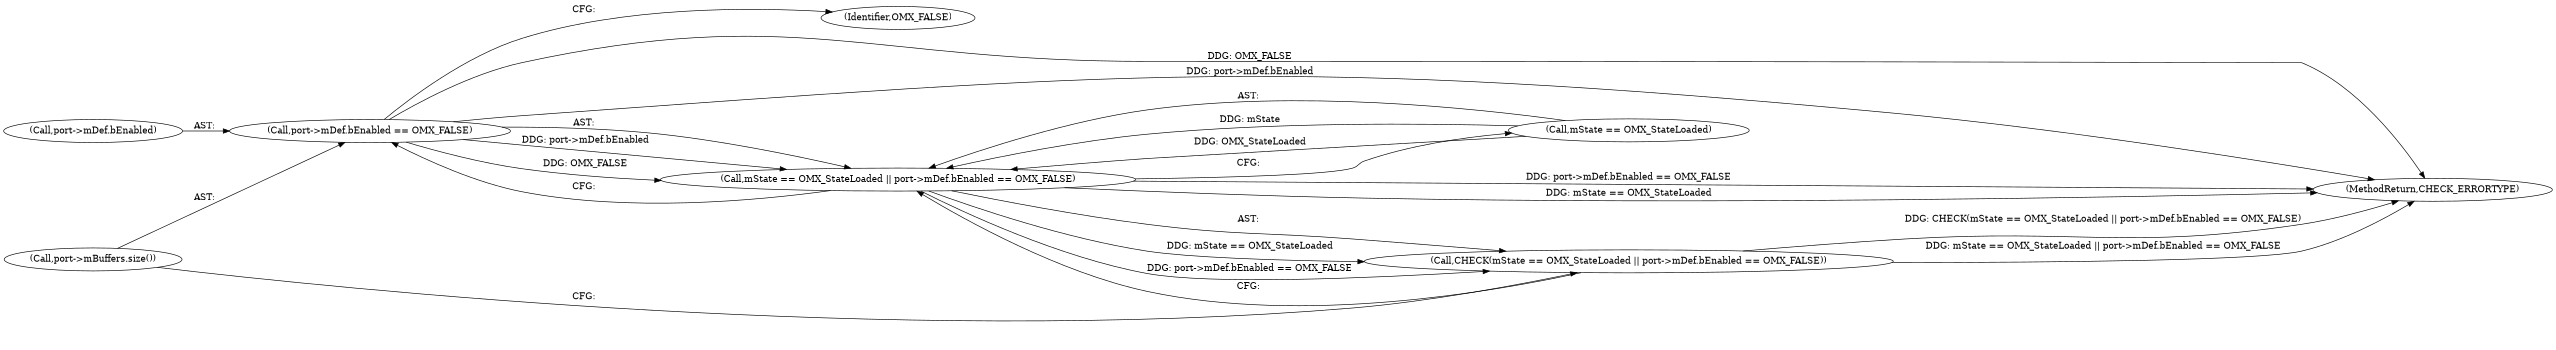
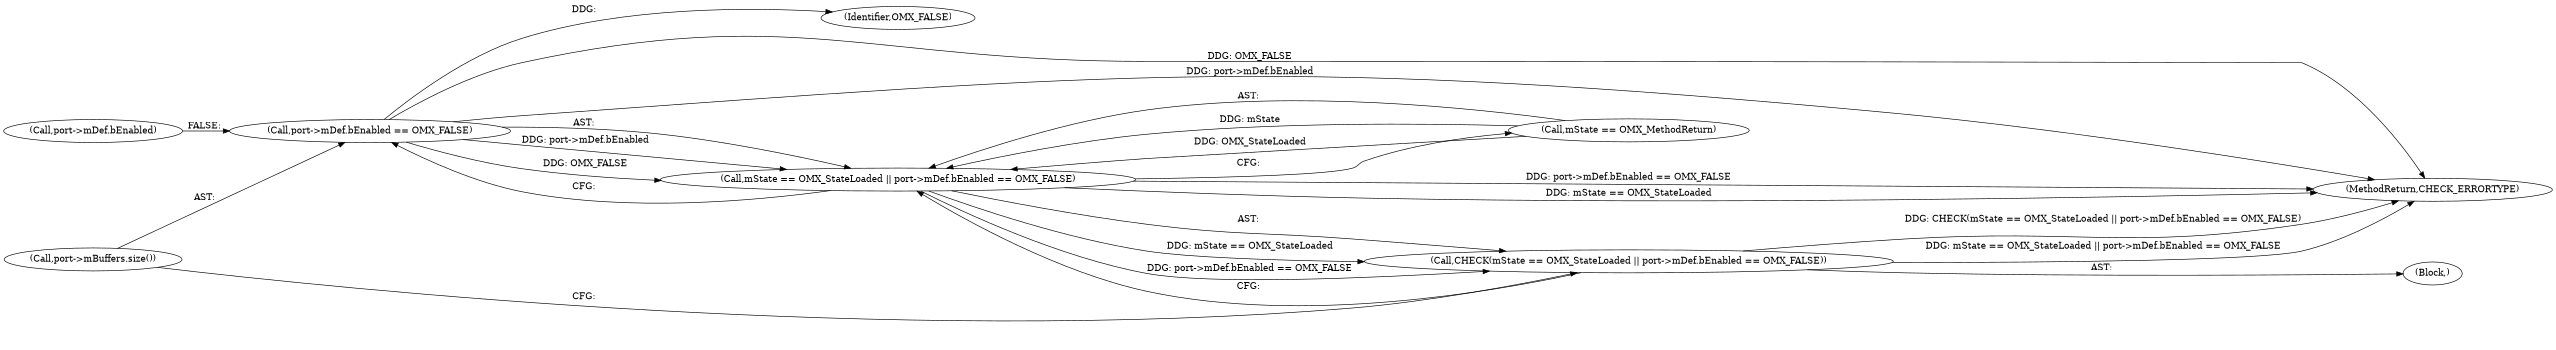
  digraph {
    rankdir=LR
    n1 [label="(Call,port->mDef.bEnabled == OMX_FALSE)"]
    n2 [label="(Call,mState == OMX_StateLoaded || port->mDef.bEnabled == OMX_FALSE)"]
    n3 [label="(Identifier,OMX_FALSE)"]
    n4 [label="(MethodReturn,CHECK_ERRORTYPE)"]
    n5 [label="(Call,CHECK(mState == OMX_StateLoaded || port->mDef.bEnabled == OMX_FALSE))"]
-   n6 [label="(Call,mState == OMX_StateLoaded)"]
+   n6 [label="(Call,mState == OMX_MethodReturn)"]
+   n7 [label="(Block,)"]
    n8 [label="(Call,port->mDef.bEnabled)"]
    n9 [label="(Call,port->mBuffers.size())"]
    n1 -> n2 [label="AST: "]
    n1 -> n2 [label="DDG: port->mDef.bEnabled"]
    n1 -> n2 [label="DDG: OMX_FALSE"]
-   n1 -> n3 [label="CFG: "]
+   n1 -> n3 [label="DDG: "]
    n1 -> n4 [label="DDG: OMX_FALSE"]
    n1 -> n4 [label="DDG: port->mDef.bEnabled"]
    n2 -> n1 [label="CFG: "]
    n2 -> n4 [label="DDG: port->mDef.bEnabled == OMX_FALSE"]
    n2 -> n4 [label="DDG: mState == OMX_StateLoaded"]
    n2 -> n5 [label="AST: "]
    n2 -> n5 [label="DDG: mState == OMX_StateLoaded"]
    n2 -> n5 [label="DDG: port->mDef.bEnabled == OMX_FALSE"]
    n2 -> n6 [label="CFG: "]
    n5 -> n2 [label="CFG: "]
    n5 -> n4 [label="DDG: CHECK(mState == OMX_StateLoaded || port->mDef.bEnabled == OMX_FALSE)"]
    n5 -> n4 [label="DDG: mState == OMX_StateLoaded || port->mDef.bEnabled == OMX_FALSE"]
+   n5 -> n7 [label="AST: "]
    n6 -> n2 [label="AST: "]
    n6 -> n2 [label="DDG: mState"]
    n6 -> n2 [label="DDG: OMX_StateLoaded"]
-   n8 -> n1 [label="AST: "]
+   n8 -> n1 [label="FALSE: "]
    n9 -> n1 [label="AST: "]
    n9 -> n5 [label="CFG: "]
  }
